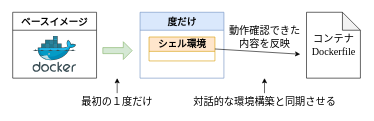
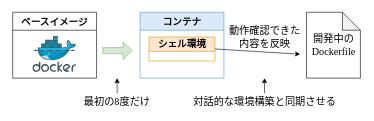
  <mxCell id="0" />
  <mxCell id="1" parent="0" />
- <mxCell id="2" value="&lt;font style=&quot;font-size: 17px;&quot;&gt;コンテナ&lt;br&gt;Dockerfile&lt;/font&gt;" style="shape=note;whiteSpace=wrap;html=1;backgroundOutline=1;darkOpacity=0.05;fontFamily=Noto Sans JP;fontSource=https%3A%2F%2Ffonts.googleapis.com%2Fcss%3Ffamily%3DNoto%2BSans%2BJP;" parent="1" vertex="1"><mxGeometry x="510.5" y="20" width="90" height="110" as="geometry" /></mxCell>
+ <mxCell id="2" value="&lt;font style=&quot;font-size: 17px;&quot;&gt;開発中の&lt;br&gt;Dockerfile&lt;/font&gt;" style="shape=note;whiteSpace=wrap;html=1;backgroundOutline=1;darkOpacity=0.05;fontFamily=Noto Sans JP;fontSource=https%3A%2F%2Ffonts.googleapis.com%2Fcss%3Ffamily%3DNoto%2BSans%2BJP;" parent="1" vertex="1"><mxGeometry x="510.5" y="20" width="90" height="110" as="geometry" /></mxCell>
  <mxCell id="3" value="&lt;font style=&quot;font-size: 16px;&quot;&gt;ベースイメージ&lt;/font&gt;" style="swimlane;whiteSpace=wrap;html=1;startSize=30;fontFamily=Noto Sans JP;fontSource=https%3A%2F%2Ffonts.googleapis.com%2Fcss%3Ffamily%3DNoto%2BSans%2BJP;" parent="1" vertex="1"><mxGeometry y="20" width="140" height="110" as="geometry" x="20" /></mxCell>
  <mxCell id="4" value="" style="sketch=0;aspect=fixed;html=1;points=[];align=center;image;fontSize=12;image=img/lib/mscae/Docker.svg;fontFamily=Noto Sans JP;fontSource=https%3A%2F%2Ffonts.googleapis.com%2Fcss%3Ffamily%3DNoto%2BSans%2BJP;" parent="3" vertex="1"><mxGeometry x="33.41" y="40" width="73.17" height="60" as="geometry" /></mxCell>
- <mxCell id="5" value="&lt;font style=&quot;font-size: 16px;&quot;&gt;度だけ&lt;/font&gt;" style="swimlane;whiteSpace=wrap;html=1;startSize=30;fillColor=#dae8fc;strokeColor=#6c8ebf;fontFamily=Noto Sans JP;fontSource=https%3A%2F%2Ffonts.googleapis.com%2Fcss%3Ffamily%3DNoto%2BSans%2BJP;" parent="1" vertex="1"><mxGeometry x="232.63" y="20" width="140" height="110" as="geometry" /></mxCell>
+ <mxCell id="5" value="&lt;font style=&quot;font-size: 16px;&quot;&gt;コンテナ&lt;/font&gt;" style="swimlane;whiteSpace=wrap;html=1;startSize=30;fillColor=#dae8fc;strokeColor=#6c8ebf;fontFamily=Noto Sans JP;fontSource=https%3A%2F%2Ffonts.googleapis.com%2Fcss%3Ffamily%3DNoto%2BSans%2BJP;" parent="1" vertex="1"><mxGeometry x="232.63" y="20" width="140" height="110" as="geometry" /></mxCell>
  <mxCell id="6" value="&lt;font style=&quot;font-size: 16px;&quot;&gt;シェル環境&lt;/font&gt;" style="swimlane;whiteSpace=wrap;html=1;fontSize=16;startSize=24;fillColor=#ffe6cc;strokeColor=#d79b00;fontFamily=Noto Sans JP;fontSource=https%3A%2F%2Ffonts.googleapis.com%2Fcss%3Ffamily%3DNoto%2BSans%2BJP;" parent="5" vertex="1"><mxGeometry x="15" y="41.25" width="110" height="40" as="geometry" /></mxCell>
  <mxCell id="7" value="" style="shape=flexArrow;endArrow=classic;html=1;fontSize=18;fontColor=#000000;fillColor=#d5e8d4;strokeColor=#82b366;endWidth=18.75;endSize=4.612;fontFamily=Noto Sans JP;fontSource=https%3A%2F%2Ffonts.googleapis.com%2Fcss%3Ffamily%3DNoto%2BSans%2BJP;" parent="1" edge="1"><mxGeometry width="50" height="50" relative="1" as="geometry"><mxPoint x="170" y="84" as="sourcePoint" /><mxPoint x="220" y="84" as="targetPoint" /></mxGeometry></mxCell>
- <mxCell id="8" value="&lt;font style=&quot;font-size: 17px;&quot;&gt;最初の１度だけ&lt;/font&gt;" style="text;html=1;strokeColor=none;fillColor=none;align=center;verticalAlign=middle;whiteSpace=wrap;rounded=0;fontFamily=Noto Sans JP;fontSource=https%3A%2F%2Ffonts.googleapis.com%2Fcss%3Ffamily%3DNoto%2BSans%2BJP;" parent="1" vertex="1"><mxGeometry x="134.35" y="160" width="121.3" height="20" as="geometry" /></mxCell>
+ <mxCell id="8" value="&lt;font style=&quot;font-size: 17px;&quot;&gt;最初の8度だけ&lt;/font&gt;" style="text;html=1;strokeColor=none;fillColor=none;align=center;verticalAlign=middle;whiteSpace=wrap;rounded=0;fontFamily=Noto Sans JP;fontSource=https%3A%2F%2Ffonts.googleapis.com%2Fcss%3Ffamily%3DNoto%2BSans%2BJP;" parent="1" vertex="1"><mxGeometry x="134.35" y="160" width="121.3" height="20" as="geometry" /></mxCell>
  <mxCell id="9" value="" style="endArrow=classic;html=1;fontFamily=Noto Sans JP;fontSource=https%3A%2F%2Ffonts.googleapis.com%2Fcss%3Ffamily%3DNoto%2BSans%2BJP;" parent="1" edge="1"><mxGeometry width="50" height="50" relative="1" as="geometry"><mxPoint x="194.41" y="155" as="sourcePoint" /><mxPoint x="194.41" y="130" as="targetPoint" /></mxGeometry></mxCell>
  <mxCell id="10" style="edgeStyle=none;html=1;fontColor=#000000;exitX=1;exitY=0.5;exitDx=0;exitDy=0;fontFamily=Noto Sans JP;fontSource=https%3A%2F%2Ffonts.googleapis.com%2Fcss%3Ffamily%3DNoto%2BSans%2BJP;" parent="1" source="6" edge="1"><mxGeometry relative="1" as="geometry"><mxPoint x="500" y="90" as="targetPoint" /><mxPoint x="380" y="90" as="sourcePoint" /></mxGeometry></mxCell>
  <mxCell id="11" value="&lt;font style=&quot;font-size: 17px;&quot;&gt;動作確認できた内容を反映&lt;/font&gt;" style="text;html=1;strokeColor=none;fillColor=none;align=center;verticalAlign=middle;whiteSpace=wrap;rounded=0;fontColor=#000000;fontFamily=Noto Sans JP;fontSource=https%3A%2F%2Ffonts.googleapis.com%2Fcss%3Ffamily%3DNoto%2BSans%2BJP;" parent="1" vertex="1"><mxGeometry x="376" y="44" width="130" height="35" as="geometry" /></mxCell>
  <mxCell id="12" value="&lt;font style=&quot;font-size: 17px;&quot;&gt;対話的な環境構築と同期させる&lt;/font&gt;" style="text;html=1;strokeColor=none;fillColor=none;align=center;verticalAlign=middle;whiteSpace=wrap;rounded=0;fontFamily=Noto Sans JP;fontSource=https%3A%2F%2Ffonts.googleapis.com%2Fcss%3Ffamily%3DNoto%2BSans%2BJP;" parent="1" vertex="1"><mxGeometry x="321" y="160" width="240" height="20" as="geometry" /></mxCell>
  <mxCell id="13" value="" style="endArrow=classic;html=1;fontFamily=Noto Sans JP;fontSource=https%3A%2F%2Ffonts.googleapis.com%2Fcss%3Ffamily%3DNoto%2BSans%2BJP;" parent="1" edge="1"><mxGeometry width="50" height="50" relative="1" as="geometry"><mxPoint x="440.41" y="155" as="sourcePoint" /><mxPoint x="440.41" y="130" as="targetPoint" /></mxGeometry></mxCell>
